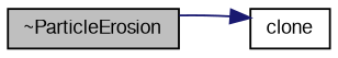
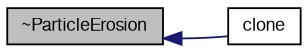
  digraph {
    rankdir=LR
    node [color=black fontname=FreeSans fontsize=10 shape=record]
    n1 [fillcolor=grey75 fontcolor=black height=0.2 label="~ParticleErosion" style=filled width=0.4]
    n2 [height=0.2 label=clone width=0.4]
-   n2 -> n1 [color=midnightblue dir=back fontname=FreeSans fontsize=10 labelfontname=FreeSans labelfontsize=10 style=solid]
+   n1 -> n2 [color=midnightblue dir=back fontname=FreeSans fontsize=10 labelfontname=FreeSans labelfontsize=10 style=solid]
  }
